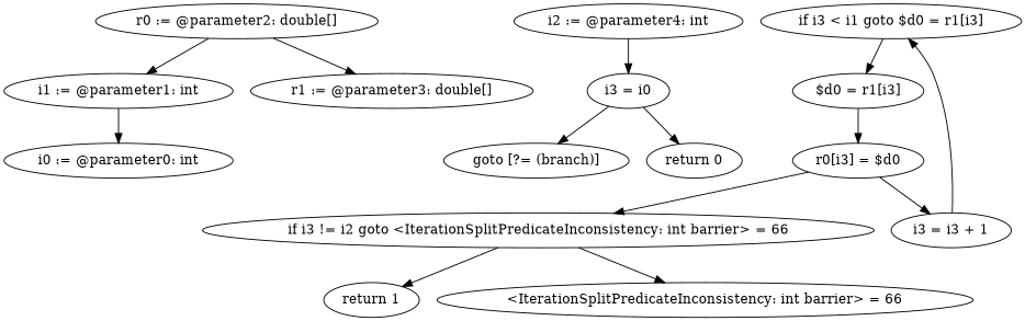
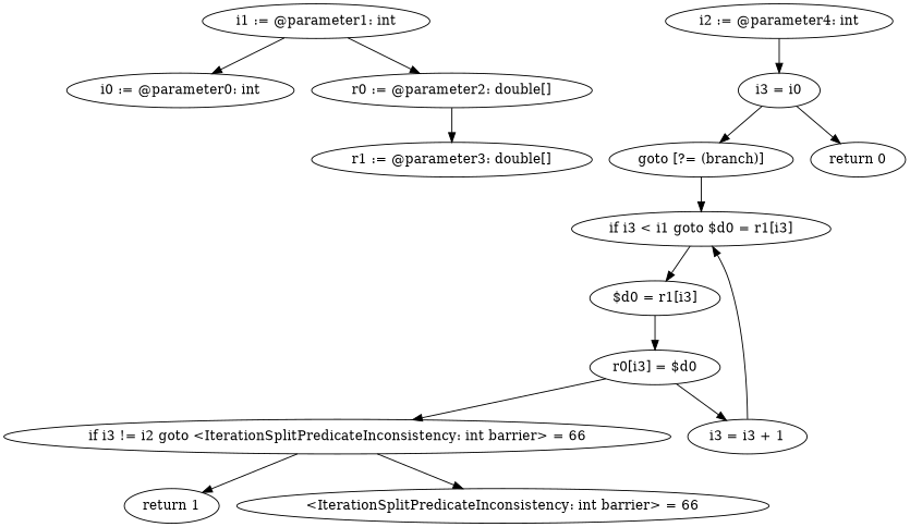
  digraph {
    "i1 := @parameter1: int"
    "i0 := @parameter0: int"
    "r0 := @parameter2: double[]"
    "r1 := @parameter3: double[]"
    "i2 := @parameter4: int"
    "i3 = i0"
    "goto [?= (branch)]"
    "return 0"
    "if i3 < i1 goto $d0 = r1[i3]"
    "$d0 = r1[i3]"
    "r0[i3] = $d0"
    "if i3 != i2 goto <IterationSplitPredicateInconsistency: int barrier> = 66"
    "i3 = i3 + 1"
    "return 1"
    "<IterationSplitPredicateInconsistency: int barrier> = 66"
    "i1 := @parameter1: int" -> "i0 := @parameter0: int"
-   "r0 := @parameter2: double[]" -> "i1 := @parameter1: int"
+   "i1 := @parameter1: int" -> "r0 := @parameter2: double[]"
    "r0 := @parameter2: double[]" -> "r1 := @parameter3: double[]"
    "i2 := @parameter4: int" -> "i3 = i0"
    "i3 = i0" -> "goto [?= (branch)]"
    "i3 = i0" -> "return 0"
+   "goto [?= (branch)]" -> "if i3 < i1 goto $d0 = r1[i3]"
    "if i3 < i1 goto $d0 = r1[i3]" -> "$d0 = r1[i3]"
    "$d0 = r1[i3]" -> "r0[i3] = $d0"
    "r0[i3] = $d0" -> "if i3 != i2 goto <IterationSplitPredicateInconsistency: int barrier> = 66"
    "r0[i3] = $d0" -> "i3 = i3 + 1"
    "if i3 != i2 goto <IterationSplitPredicateInconsistency: int barrier> = 66" -> "return 1"
    "if i3 != i2 goto <IterationSplitPredicateInconsistency: int barrier> = 66" -> "<IterationSplitPredicateInconsistency: int barrier> = 66"
    "i3 = i3 + 1" -> "if i3 < i1 goto $d0 = r1[i3]"
  }
